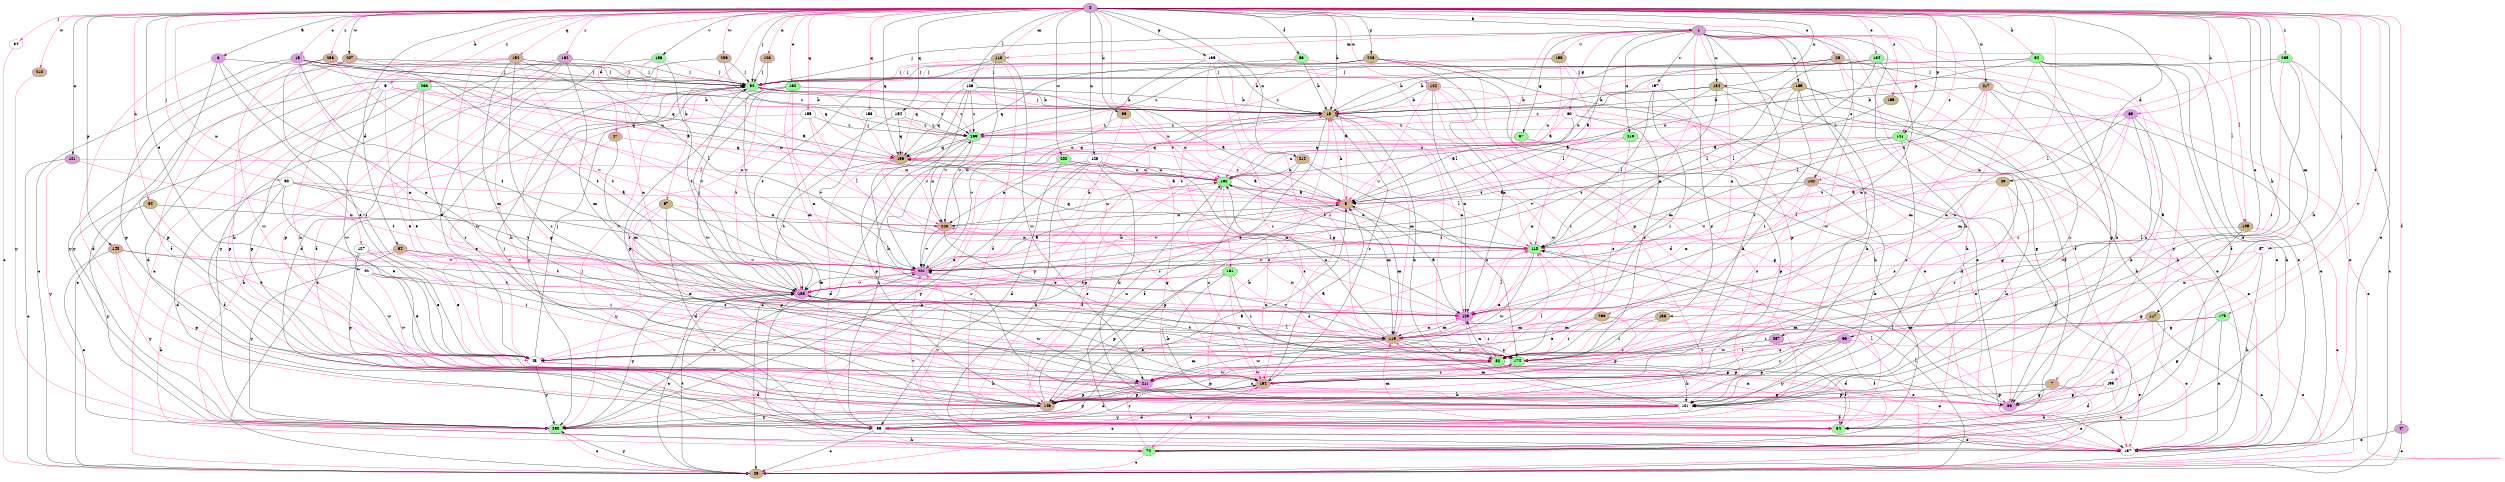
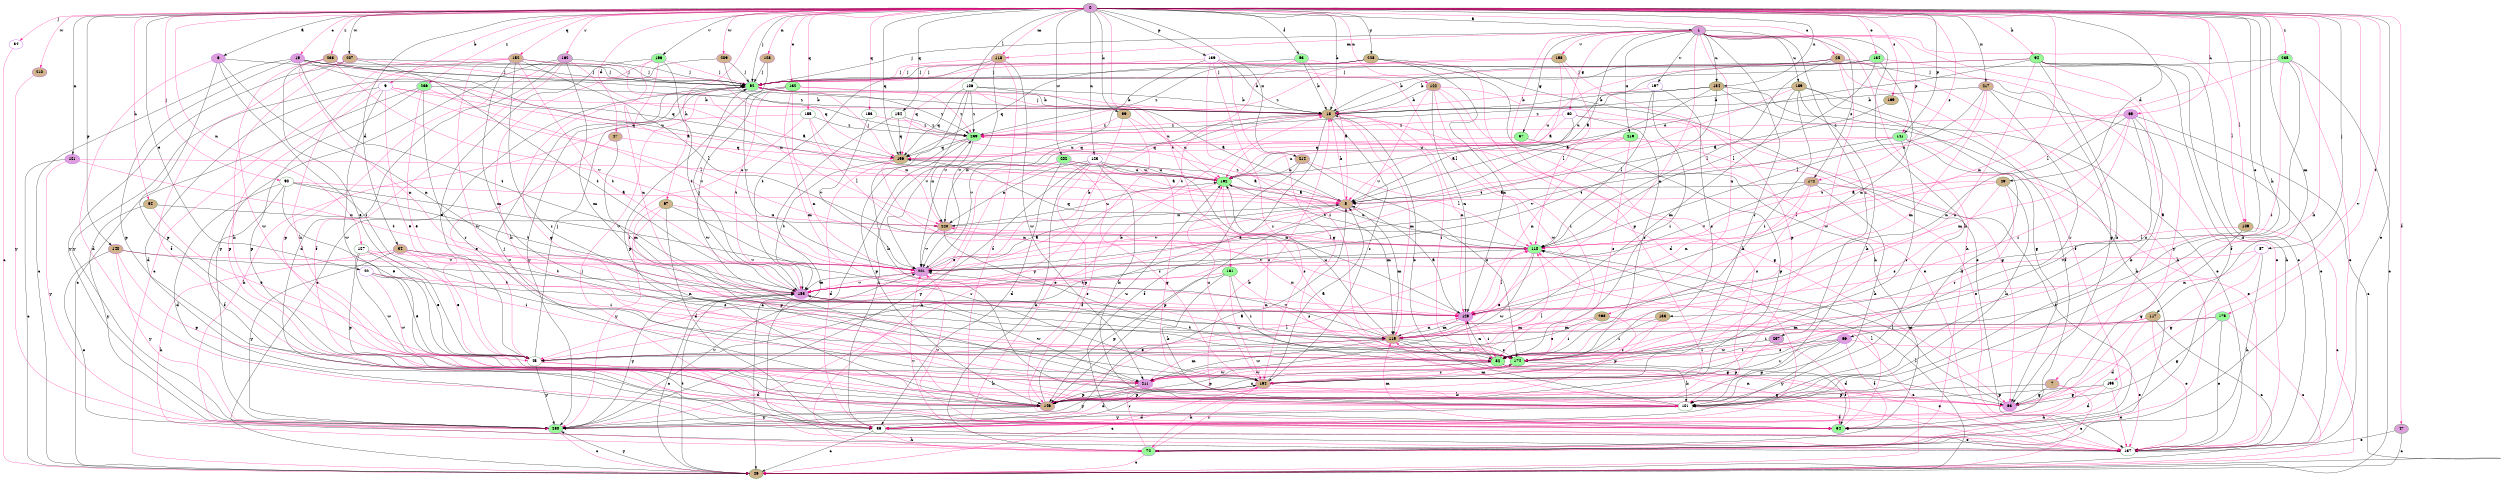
  strict digraph {
    node [color=purple fillcolor=tan style=filled]
    edge [color=black]
    0 [color=darkgreen fillcolor=plum]
    1 [color=darkgreen fillcolor=plum]
    6 [fillcolor=plum]
    9 [fillcolor=white]
    18 [color=darkgreen]
    19 [fillcolor=plum]
    25
    27
    29 [color=darkgreen]
    34
    40 [fillcolor=white]
    47 [color=darkgreen fillcolor=plum]
    53 [fillcolor=palegreen]
    64 [color=darkgreen]
    66 [fillcolor=plum]
    67 [color=darkgreen]
    69 [fillcolor=plum]
    84 [fillcolor=white]
    87 [fillcolor=white]
    90 [color=darkgreen fillcolor=white]
    92 [fillcolor=palegreen]
    94 [color=darkgreen fillcolor=palegreen]
    99 [color=darkgreen]
    101 [color=darkgreen fillcolor=white]
    106 [color=darkgreen fillcolor=white]
    109 [color=darkgreen]
    117 [color=darkgreen]
-   118 [color=darkgreen]
-   121 [color=darkgreen fillcolor=plum]
+   118
+   121 [fillcolor=plum]
    122
    123 [fillcolor=white]
    127 [color=darkgreen fillcolor=white]
    128
    129 [fillcolor=plum]
    132 [color=darkgreen fillcolor=palegreen]
    133 [color=darkgreen]
    134 [fillcolor=palegreen]
    137 [color=darkgreen fillcolor=white]
    139 [fillcolor=white]
    140
-   141 [color=darkgreen fillcolor=palegreen]
+   141 [fillcolor=palegreen]
    152
    153 [color=darkgreen fillcolor=white]
    154 [color=darkgreen fillcolor=white]
    155 [color=darkgreen fillcolor=white]
    156 [color=darkgreen]
    162 [color=darkgreen fillcolor=plum]
    169 [color=darkgreen]
-   172 [label=102]
+   172
    175 [fillcolor=palegreen]
    181 [color=darkgreen fillcolor=palegreen]
    184 [color=darkgreen]
    195 [color=darkgreen fillcolor=white]
    196 [fillcolor=palegreen]
    202 [fillcolor=palegreen]
    207
    209
    210
    214
    217
    228 [color=darkgreen]
    233
    235 [fillcolor=palegreen]
    236 [fillcolor=palegreen]
    7
    8
    57 [color=darkgreen fillcolor=palegreen]
    60 [fillcolor=white]
    72 [fillcolor=palegreen]
    146
    164
    189 [color=darkgreen]
    197 [fillcolor=white]
    198 [color=darkgreen]
    n75 [color=darkgreen label=298]
    219 [color=darkgreen fillcolor=palegreen]
    237 [color=darkgreen fillcolor=plum]
    36 [color=darkgreen fillcolor=white]
    82 [color=darkgreen fillcolor=palegreen]
    45 [color=darkgreen fillcolor=white]
    110 [fillcolor=palegreen]
    211 [fillcolor=plum]
    63 [fillcolor=plum]
    119
    201 [fillcolor=plum]
    220
    239 [fillcolor=palegreen]
    26 [color=darkgreen]
    183 [fillcolor=plum]
    192 [color=darkgreen fillcolor=palegreen]
    54 [fillcolor=palegreen]
    174 [color=darkgreen fillcolor=palegreen]
    230 [fillcolor=palegreen]
    0 -> 1 [label=a]
    0 -> 6 [label=a]
    0 -> 9 [color=deeppink label=b]
    0 -> 18 [label=b]
    0 -> 19 [color=deeppink label=c]
    0 -> 25 [color=deeppink label=c]
    0 -> 27 [color=deeppink label=d]
    0 -> 29 [label=d]
    0 -> 34 [label=d]
    0 -> 40 [label=e]
    0 -> 47 [color=deeppink label=f]
    0 -> 53 [label=f]
    0 -> 64 [color=deeppink label=h]
    0 -> 66 [label=h]
    0 -> 67 [color=deeppink label=h]
    0 -> 69 [color=deeppink label=h]
    0 -> 84 [color=deeppink label=j]
    0 -> 87 [label=j]
    0 -> 90 [color=deeppink label=j]
    0 -> 92 [label=j]
    0 -> 94 [color=deeppink label=k]
    0 -> 99 [label=k]
    0 -> 101 [color=deeppink label=k]
    0 -> 106 [label=l]
    0 -> 109 [color=deeppink label=l]
    0 -> 117 [label=m]
    0 -> 118 [color=deeppink label=m]
    0 -> 121 [label=n]
    0 -> 122 [color=deeppink label=n]
    0 -> 123 [label=n]
    0 -> 127 [color=deeppink label=n]
    0 -> 128 [color=deeppink label=n]
    0 -> 129 [color=deeppink label=n]
    0 -> 132 [color=deeppink label=o]
    0 -> 133 [label=o]
    0 -> 134 [color=deeppink label=o]
    0 -> 137 [label=o]
    0 -> 139 [label=p]
    0 -> 140 [label=p]
    0 -> 141 [label=p]
    0 -> 152 [color=deeppink label=q]
    0 -> 153 [color=deeppink label=q]
    0 -> 154 [label=q]
    0 -> 155 [color=deeppink label=q]
    0 -> 156 [label=q]
    0 -> 162 [color=deeppink label=r]
    0 -> 169 [color=deeppink label=s]
    0 -> 172 [color=deeppink label=s]
    0 -> 175 [color=deeppink label=t]
    0 -> 181 [color=deeppink label=t]
    0 -> 184 [label=u]
    0 -> 195 [color=deeppink label=v]
    0 -> 196 [label=v]
    0 -> 202 [label=w]
    0 -> 207 [label=w]
    0 -> 209 [color=deeppink label=w]
    0 -> 210 [color=deeppink label=w]
    0 -> 214 [label=x]
    0 -> 217 [label=x]
    0 -> 228 [label=y]
    0 -> 233 [color=deeppink label=z]
    0 -> 235 [color=deeppink label=z]
    0 -> 236 [color=deeppink label=z]
    1 -> 92 [label=j]
    1 -> 101 [label=k]
    1 -> 109 [color=deeppink label=l]
    1 -> 118 [color=deeppink label=m]
    1 -> 129 [color=deeppink label=n]
    1 -> 141 [color=deeppink label=p]
    1 -> 172 [label=s]
    1 -> 184 [label=u]
    1 -> 7 [color=deeppink label=a]
    1 -> 8 [label=a]
    1 -> 57 [label=g]
    1 -> 60 [color=deeppink label=g]
    1 -> 72 [color=deeppink label=h]
    1 -> 146 [color=deeppink label=p]
    1 -> 164 [label=r]
    1 -> 189 [label=u]
    1 -> 197 [label=v]
    1 -> 198 [color=deeppink label=v]
    1 -> n75 [color=deeppink label=x]
    1 -> 219 [label=x]
    1 -> 237 [label=z]
    6 -> 92 [label=j]
    6 -> 129 [label=n]
    6 -> 146 [label=p]
    6 -> 36 [color=deeppink label=d]
    6 -> 82 [label=i]
    9 -> 18 [color=deeppink label=b]
    9 -> 156 [color=deeppink label=q]
    9 -> 146 [color=deeppink label=p]
    9 -> 36 [label=d]
    9 -> 45 [color=deeppink label=e]
    9 -> 110 [color=deeppink label=l]
    9 -> 211 [label=w]
    18 -> 92 [color=deeppink label=j]
    18 -> 129 [color=deeppink label=n]
    18 -> 164 [label=r]
    18 -> 82 [color=deeppink label=i]
    18 -> 45 [label=e]
    18 -> 63 [color=deeppink label=g]
    18 -> 119 [color=deeppink label=m]
    18 -> 201 [label=v]
    18 -> 220 [label=x]
    18 -> 239 [color=deeppink label=z]
    19 -> 18 [label=b]
    19 -> 92 [label=j]
    19 -> 156 [label=q]
    19 -> 146 [label=p]
    19 -> 26 [label=c]
    19 -> 183 [label=t]
    19 -> 192 [label=u]
    25 -> 18 [label=b]
    25 -> 92 [label=j]
    25 -> 72 [color=deeppink label=h]
    25 -> 110 [label=l]
    25 -> 211 [color=deeppink label=w]
    25 -> 63 [label=g]
    25 -> 192 [color=deeppink label=u]
    25 -> 54 [color=deeppink label=f]
    27 -> 156 [color=deeppink label=q]
    27 -> 45 [color=deeppink label=e]
    27 -> 119 [label=m]
    29 -> 101 [label=k]
    29 -> 8 [color=deeppink label=a]
    29 -> 164 [color=deeppink label=r]
    29 -> 110 [color=deeppink label=l]
    29 -> 174 [color=deeppink label=s]
    34 -> 72 [color=deeppink label=h]
    34 -> 82 [color=deeppink label=i]
    34 -> 45 [color=deeppink label=e]
    34 -> 201 [color=deeppink label=v]
    34 -> 174 [label=s]
    34 -> 230 [label=y]
    40 -> 129 [label=n]
    40 -> 45 [label=e]
    40 -> 211 [color=deeppink label=w]
    40 -> 183 [color=deeppink label=t]
    47 -> 137 [label=o]
    47 -> 26 [label=c]
    53 -> 18 [label=b]
    53 -> 92 [label=j]
    53 -> 8 [color=deeppink label=a]
    53 -> 36 [color=deeppink label=d]
    53 -> 183 [color=deeppink label=t]
    64 -> 45 [color=deeppink label=e]
    64 -> 220 [label=x]
    64 -> 230 [label=y]
    66 -> 137 [color=deeppink label=o]
    66 -> 146 [label=p]
    66 -> 164 [label=r]
    66 -> 82 [label=i]
    66 -> 54 [color=deeppink label=f]
    66 -> 174 [color=deeppink label=s]
    66 -> 230 [label=y]
    67 -> 146 [color=deeppink label=p]
    67 -> 164 [label=r]
    67 -> 36 [label=d]
    67 -> 220 [color=deeppink label=x]
    67 -> 230 [color=deeppink label=y]
    69 -> 101 [label=k]
    69 -> 129 [label=n]
    69 -> 82 [color=deeppink label=i]
    69 -> 119 [color=deeppink label=m]
    69 -> 239 [color=deeppink label=z]
-   69 -> 26 [color=deeppink label=c]
+   69 -> 26 [label=c]
    69 -> 192 [color=deeppink label=u]
    69 -> 174 [label=s]
    84 -> 26 [color=deeppink label=c]
    87 -> 129 [color=deeppink label=n]
    87 -> 72 [label=h]
    87 -> 63 [color=deeppink label=g]
    87 -> 201 [color=deeppink label=v]
    90 -> 8 [color=deeppink label=a]
    90 -> 36 [label=d]
    90 -> 45 [label=e]
    90 -> 201 [label=v]
    90 -> 183 [label=t]
    90 -> 54 [label=f]
    92 -> 18 [label=b]
    92 -> 239 [label=z]
    92 -> 26 [label=c]
    92 -> 230 [label=y]
    94 -> 18 [label=b]
    94 -> 92 [color=deeppink label=j]
    94 -> 101 [label=k]
    94 -> 137 [label=o]
    94 -> 72 [label=h]
    94 -> 192 [label=u]
    94 -> 54 [label=f]
    94 -> 174 [color=deeppink label=s]
    94 -> 230 [color=deeppink label=y]
    99 -> 137 [color=deeppink label=o]
    99 -> 239 [color=deeppink label=z]
    99 -> 192 [color=deeppink label=u]
    99 -> 230 [color=deeppink label=y]
    101 -> 18 [label=b]
    101 -> 36 [color=deeppink label=d]
    101 -> 119 [color=deeppink label=m]
    101 -> 54 [color=deeppink label=f]
    101 -> 230 [label=y]
    106 -> 18 [label=b]
    106 -> 101 [label=k]
    106 -> 156 [label=q]
    106 -> 8 [label=a]
    106 -> 201 [label=v]
    106 -> 239 [label=z]
    106 -> 192 [color=deeppink label=u]
    109 -> 110 [color=deeppink label=l]
    109 -> 63 [label=g]
    109 -> 26 [color=deeppink label=c]
    117 -> 137 [color=deeppink label=o]
    117 -> 36 [color=deeppink label=d]
    117 -> 82 [color=deeppink label=i]
    117 -> 119 [color=deeppink label=m]
    117 -> 26 [label=c]
    118 -> 92 [color=deeppink label=j]
    118 -> 156 [color=deeppink label=q]
    118 -> 211 [label=w]
    118 -> 201 [label=v]
    118 -> 183 [label=t]
    118 -> 54 [color=deeppink label=f]
    121 -> 26 [label=c]
    121 -> 183 [color=deeppink label=t]
    121 -> 192 [color=deeppink label=u]
    121 -> 230 [color=deeppink label=y]
    122 -> 18 [label=b]
    122 -> 101 [color=deeppink label=k]
    122 -> 129 [label=n]
    122 -> 137 [color=deeppink label=o]
    122 -> 82 [color=deeppink label=i]
    122 -> 211 [color=deeppink label=w]
    122 -> 201 [color=deeppink label=v]
    123 -> 101 [label=k]
    123 -> 129 [label=n]
    123 -> 72 [label=h]
    123 -> 146 [color=deeppink label=p]
    123 -> 63 [color=deeppink label=g]
    123 -> 220 [label=x]
    123 -> 192 [label=u]
    123 -> 230 [label=y]
    127 -> 146 [label=p]
    127 -> 82 [color=deeppink label=i]
    127 -> 45 [label=e]
    127 -> 211 [label=w]
    127 -> 201 [color=deeppink label=v]
    128 -> 92 [label=j]
    128 -> 201 [label=v]
    129 -> 8 [label=a]
    129 -> 82 [color=deeppink label=i]
    129 -> 110 [color=deeppink label=l]
    129 -> 119 [label=m]
    132 -> 18 [color=deeppink label=b]
    132 -> 129 [color=deeppink label=n]
    132 -> 146 [label=p]
    132 -> 211 [label=w]
    132 -> 119 [color=deeppink label=m]
    132 -> 239 [color=deeppink label=z]
    132 -> 183 [color=deeppink label=t]
    133 -> 146 [color=deeppink label=p]
    133 -> 82 [label=i]
    133 -> 119 [color=deeppink label=m]
    134 -> 92 [label=j]
    134 -> 129 [label=n]
    134 -> 137 [color=deeppink label=o]
    134 -> 110 [label=l]
    134 -> 192 [label=u]
    137 -> 92 [color=deeppink label=j]
    137 -> 129 [color=deeppink label=n]
    137 -> 201 [color=deeppink label=v]
    139 -> 18 [label=b]
    139 -> 92 [color=deeppink label=j]
    139 -> 164 [color=deeppink label=r]
    139 -> 82 [color=deeppink label=i]
    139 -> 110 [color=deeppink label=l]
    139 -> 63 [color=deeppink label=g]
    139 -> 201 [label=v]
    140 -> 137 [label=o]
    140 -> 146 [color=deeppink label=p]
    140 -> 201 [color=deeppink label=v]
    140 -> 183 [label=t]
    140 -> 230 [color=deeppink label=y]
    141 -> 101 [label=k]
    141 -> 137 [color=deeppink label=o]
    141 -> 156 [color=deeppink label=q]
    141 -> 164 [label=r]
    141 -> 201 [label=v]
    141 -> 192 [color=deeppink label=u]
    152 -> 92 [label=j]
    152 -> 101 [color=deeppink label=k]
    152 -> 8 [color=deeppink label=a]
    152 -> 164 [label=r]
    152 -> 110 [label=l]
    152 -> 211 [color=deeppink label=w]
    152 -> 119 [label=m]
    152 -> 26 [color=deeppink label=c]
    152 -> 183 [color=deeppink label=t]
    153 -> 201 [label=v]
    153 -> 239 [color=deeppink label=z]
    154 -> 137 [label=o]
    154 -> 156 [label=q]
    154 -> 239 [label=z]
    154 -> 192 [color=deeppink label=u]
    155 -> 72 [color=deeppink label=h]
    155 -> 82 [color=deeppink label=i]
    155 -> 110 [color=deeppink label=l]
    155 -> 220 [color=deeppink label=x]
    155 -> 239 [label=z]
    156 -> 92 [color=deeppink label=j]
    156 -> 129 [color=deeppink label=n]
    156 -> 8 [color=deeppink label=a]
    156 -> 36 [color=deeppink label=d]
    156 -> 183 [label=t]
    156 -> 192 [label=u]
    162 -> 92 [label=j]
    162 -> 146 [color=deeppink label=p]
    162 -> 36 [label=d]
    162 -> 119 [label=m]
    162 -> 220 [color=deeppink label=x]
    162 -> 54 [color=deeppink label=f]
    162 -> 230 [label=y]
    169 -> 8 [label=a]
    172 -> 101 [label=k]
    172 -> 129 [color=deeppink label=n]
    172 -> 8 [label=a]
    172 -> 201 [label=v]
    172 -> 54 [label=f]
    172 -> 174 [color=deeppink label=s]
    175 -> 137 [label=o]
    175 -> 211 [color=deeppink label=w]
    175 -> 63 [label=g]
    175 -> 119 [label=m]
    175 -> 26 [color=deeppink label=c]
    181 -> 101 [label=k]
    181 -> 146 [label=p]
    181 -> 164 [color=deeppink label=r]
    181 -> 82 [label=i]
    181 -> 183 [color=deeppink label=t]
    181 -> 174 [color=deeppink label=s]
    184 -> 18 [label=b]
    184 -> 137 [label=o]
    184 -> 8 [label=a]
    184 -> 72 [label=h]
    184 -> 239 [label=z]
    184 -> 183 [label=t]
    195 -> 137 [color=deeppink label=o]
    195 -> 146 [label=p]
    195 -> 36 [color=deeppink label=d]
    195 -> 63 [color=deeppink label=g]
    196 -> 92 [color=deeppink label=j]
    196 -> 101 [color=deeppink label=k]
    196 -> 129 [color=deeppink label=n]
    196 -> 45 [label=e]
    196 -> 63 [color=deeppink label=g]
    196 -> 183 [label=t]
    202 -> 8 [label=a]
    202 -> 72 [color=deeppink label=h]
    202 -> 164 [color=deeppink label=r]
    202 -> 36 [label=d]
    202 -> 45 [color=deeppink label=e]
    202 -> 192 [color=deeppink label=u]
    202 -> 174 [color=deeppink label=s]
    207 -> 92 [label=j]
    207 -> 101 [color=deeppink label=k]
    207 -> 156 [color=deeppink label=q]
    207 -> 183 [label=t]
    207 -> 54 [color=deeppink label=f]
    207 -> 230 [label=y]
    209 -> 92 [label=j]
    209 -> 239 [label=z]
    209 -> 230 [label=y]
    210 -> 230 [color=deeppink label=y]
    214 -> 110 [color=deeppink label=l]
    214 -> 192 [label=u]
    214 -> 54 [label=f]
    214 -> 174 [label=s]
    217 -> 18 [label=b]
    217 -> 137 [label=o]
    217 -> 164 [label=r]
    217 -> 110 [label=l]
    217 -> 119 [color=deeppink label=m]
    217 -> 183 [color=deeppink label=t]
    228 -> 92 [color=deeppink label=j]
    228 -> 129 [label=n]
    228 -> 137 [label=o]
    228 -> 156 [label=q]
    228 -> 72 [label=h]
    228 -> 239 [label=z]
    233 -> 92 [label=j]
    233 -> 129 [color=deeppink label=n]
    233 -> 8 [color=deeppink label=a]
    233 -> 45 [label=e]
    233 -> 211 [color=deeppink label=w]
    233 -> 201 [color=deeppink label=v]
    235 -> 92 [label=j]
    235 -> 101 [label=k]
    235 -> 137 [color=deeppink label=o]
    235 -> 82 [color=deeppink label=i]
    235 -> 110 [color=deeppink label=l]
    235 -> 26 [label=c]
    236 -> 18 [label=b]
    236 -> 146 [label=p]
    236 -> 164 [label=r]
    236 -> 45 [color=deeppink label=e]
    236 -> 201 [color=deeppink label=v]
    236 -> 26 [label=c]
    7 -> 72 [color=deeppink label=h]
    7 -> 146 [label=p]
    7 -> 63 [label=g]
    7 -> 26 [color=deeppink label=c]
    8 -> 18 [color=deeppink label=b]
    8 -> 146 [label=p]
    8 -> 119 [label=m]
    8 -> 201 [color=deeppink label=v]
    8 -> 220 [label=x]
    8 -> 239 [color=deeppink label=z]
    57 -> 156 [color=deeppink label=q]
    57 -> 146 [label=p]
    60 -> 8 [label=a]
    60 -> 63 [color=deeppink label=g]
    60 -> 239 [color=deeppink label=z]
    60 -> 192 [color=deeppink label=u]
    60 -> 174 [label=s]
    72 -> 18 [color=deeppink label=b]
    72 -> 164 [color=deeppink label=r]
    72 -> 26 [color=deeppink label=c]
    146 -> 92 [label=j]
    146 -> 110 [color=deeppink label=l]
    146 -> 192 [label=u]
    146 -> 174 [label=s]
    146 -> 230 [label=y]
    164 -> 101 [color=deeppink label=k]
    164 -> 8 [label=a]
    164 -> 72 [color=deeppink label=h]
    164 -> 146 [label=p]
    164 -> 26 [color=deeppink label=c]
    164 -> 192 [color=deeppink label=u]
    189 -> 18 [label=b]
    189 -> 101 [label=k]
    189 -> 82 [label=i]
    189 -> 63 [label=g]
    189 -> 119 [label=m]
    189 -> 183 [color=deeppink label=t]
    189 -> 54 [label=f]
    197 -> 18 [color=deeppink label=b]
    197 -> 82 [label=i]
    197 -> 110 [label=l]
    197 -> 174 [label=s]
    198 -> 92 [color=deeppink label=j]
    198 -> 8 [color=deeppink label=a]
    198 -> 146 [color=deeppink label=p]
    198 -> 110 [color=deeppink label=l]
    198 -> 239 [color=deeppink label=z]
    n75 -> 164 [color=deeppink label=r]
    n75 -> 82 [color=deeppink label=i]
    n75 -> 45 [label=e]
    n75 -> 119 [color=deeppink label=m]
    n75 -> 26 [color=deeppink label=c]
    219 -> 129 [color=deeppink label=n]
    219 -> 137 [color=deeppink label=o]
    219 -> 156 [color=deeppink label=q]
    219 -> 183 [color=deeppink label=t]
    219 -> 174 [color=deeppink label=s]
    237 -> 146 [color=deeppink label=p]
    237 -> 36 [color=deeppink label=d]
    237 -> 82 [label=i]
    36 -> 137 [label=o]
    36 -> 8 [label=a]
    36 -> 72 [color=deeppink label=h]
    36 -> 164 [label=r]
    36 -> 239 [label=z]
    36 -> 26 [label=c]
    82 -> 101 [label=k]
    82 -> 129 [label=n]
    82 -> 137 [color=deeppink label=o]
    82 -> 146 [label=p]
    82 -> 211 [color=deeppink label=w]
    45 -> 18 [color=deeppink label=b]
    45 -> 92 [label=j]
    45 -> 101 [color=deeppink label=k]
    45 -> 36 [color=deeppink label=d]
    45 -> 230 [label=y]
    110 -> 156 [label=q]
    110 -> 45 [color=deeppink label=e]
    110 -> 211 [label=w]
    110 -> 201 [label=v]
    110 -> 192 [label=u]
    211 -> 146 [label=p]
    211 -> 36 [color=deeppink label=d]
    211 -> 110 [color=deeppink label=l]
    211 -> 63 [color=deeppink label=g]
    211 -> 119 [color=deeppink label=m]
    211 -> 230 [label=y]
    63 -> 110 [label=l]
    119 -> 129 [color=deeppink label=n]
    119 -> 82 [label=i]
    119 -> 45 [label=e]
    119 -> 211 [label=w]
    119 -> 63 [label=g]
    119 -> 201 [label=v]
    119 -> 220 [color=deeppink label=x]
    119 -> 192 [label=u]
    119 -> 174 [label=s]
    201 -> 18 [color=deeppink label=b]
    201 -> 8 [label=a]
    201 -> 183 [label=t]
    220 -> 110 [color=deeppink label=l]
    220 -> 201 [label=v]
    220 -> 192 [label=u]
    220 -> 174 [label=s]
    239 -> 156 [label=q]
    239 -> 146 [label=p]
    239 -> 220 [label=x]
    239 -> 26 [label=c]
    26 -> 110 [label=l]
    26 -> 183 [label=t]
    26 -> 230 [label=y]
    183 -> 92 [label=j]
    183 -> 129 [color=deeppink label=n]
    183 -> 211 [label=w]
    183 -> 201 [color=deeppink label=v]
    183 -> 26 [label=c]
    183 -> 230 [label=y]
    192 -> 8 [color=deeppink label=a]
    192 -> 119 [label=m]
    192 -> 54 [color=deeppink label=f]
    192 -> 174 [color=deeppink label=s]
    54 -> 110 [color=deeppink label=l]
    54 -> 119 [color=deeppink label=m]
    54 -> 201 [color=deeppink label=v]
    174 -> 164 [color=deeppink label=r]
    174 -> 211 [color=deeppink label=w]
    174 -> 183 [label=t]
    174 -> 54 [label=f]
    230 -> 201 [label=v]
    230 -> 26 [color=deeppink label=c]
  }
